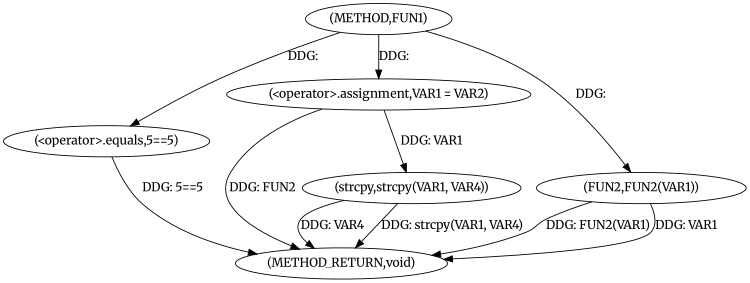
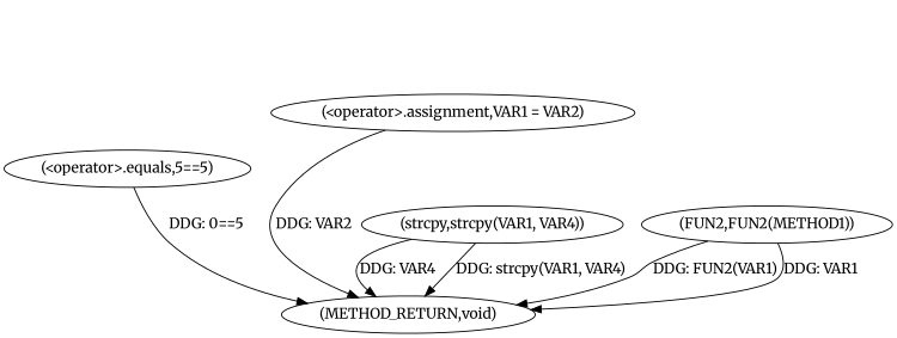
  digraph {
    fontname=Merriweather
    node [fontname=Merriweather]
    edge [fontname=Merriweather]
-   n1 [label="(METHOD,FUN1)"]
    n2 [label="(<operator>.equals,5==5)"]
    n3 [label="(<operator>.assignment,VAR1 = VAR2)"]
-   n4 [label="(FUN2,FUN2(VAR1))"]
+   n4 [label="(FUN2,FUN2(METHOD1))"]
    n5 [label="(METHOD_RETURN,void)"]
    n6 [label="(strcpy,strcpy(VAR1, VAR4))"]
-   n1 -> n2 [label="DDG: "]
-   n1 -> n3 [label="DDG: "]
-   n1 -> n4 [label="DDG: "]
-   n2 -> n5 [label="DDG: 5==5"]
-   n3 -> n5 [label="DDG: FUN2"]
-   n3 -> n6 [label="DDG: VAR1"]
+   n2 -> n5 [label="DDG: 0==5"]
+   n3 -> n5 [label="DDG: VAR2"]
    n4 -> n5 [label="DDG: FUN2(VAR1)"]
    n4 -> n5 [label="DDG: VAR1"]
    n6 -> n5 [label="DDG: VAR4"]
    n6 -> n5 [label="DDG: strcpy(VAR1, VAR4)"]
  }
